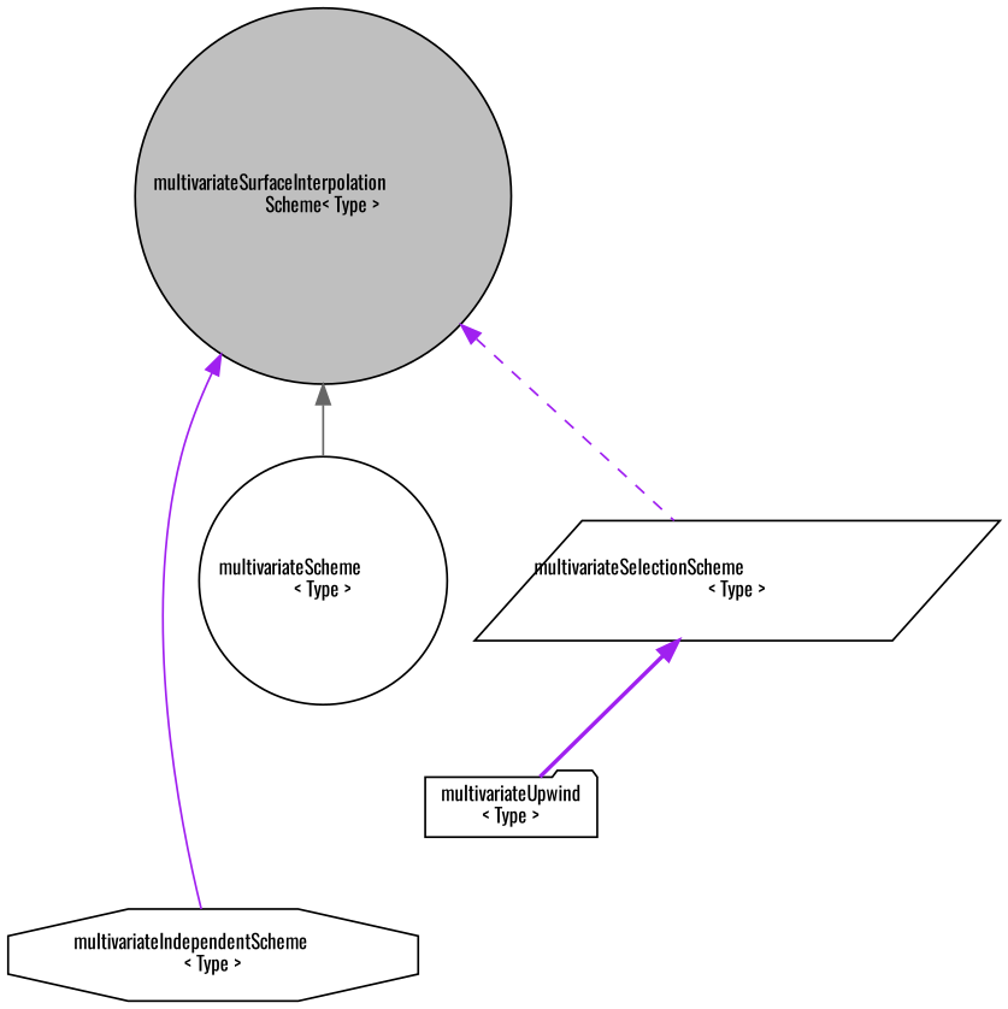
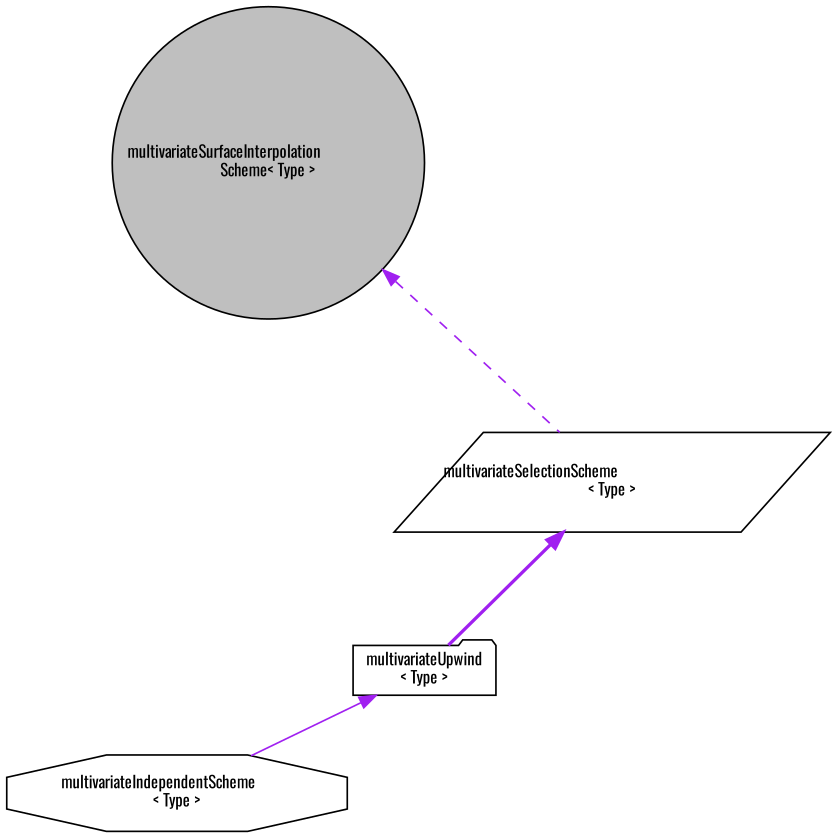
  digraph {
    fontname=Oswald
    rankdir=TB
    node [color=black fontname=Oswald fontsize=10 shape=circle]
    edge [color=purple dir=back fontname=Oswald fontsize=10 labelfontname=Helvetica labelfontsize=10 style=solid]
    n1 [fillcolor=grey75 fontcolor=black height=0.2 label="multivariateSurfaceInterpolation\lScheme\< Type \>" style=filled width=0.4]
    n2 [height=0.2 label="multivariateIndependentScheme\l\< Type \>" shape=octagon width=0.4]
-   n3 [height=0.2 label="multivariateScheme\l\< Type \>" width=0.4]
    n4 [height=0.2 label="multivariateSelectionScheme\l\< Type \>" shape=parallelogram width=0.4]
    n5 [height=0.2 label="multivariateUpwind\l\< Type \>" shape=folder width=0.4]
-   n1 -> n2
-   n1 -> n3 [color=gray40]
+   n5 -> n2
    n1 -> n4 [style=dashed]
    n4 -> n5 [style=bold]
  }
